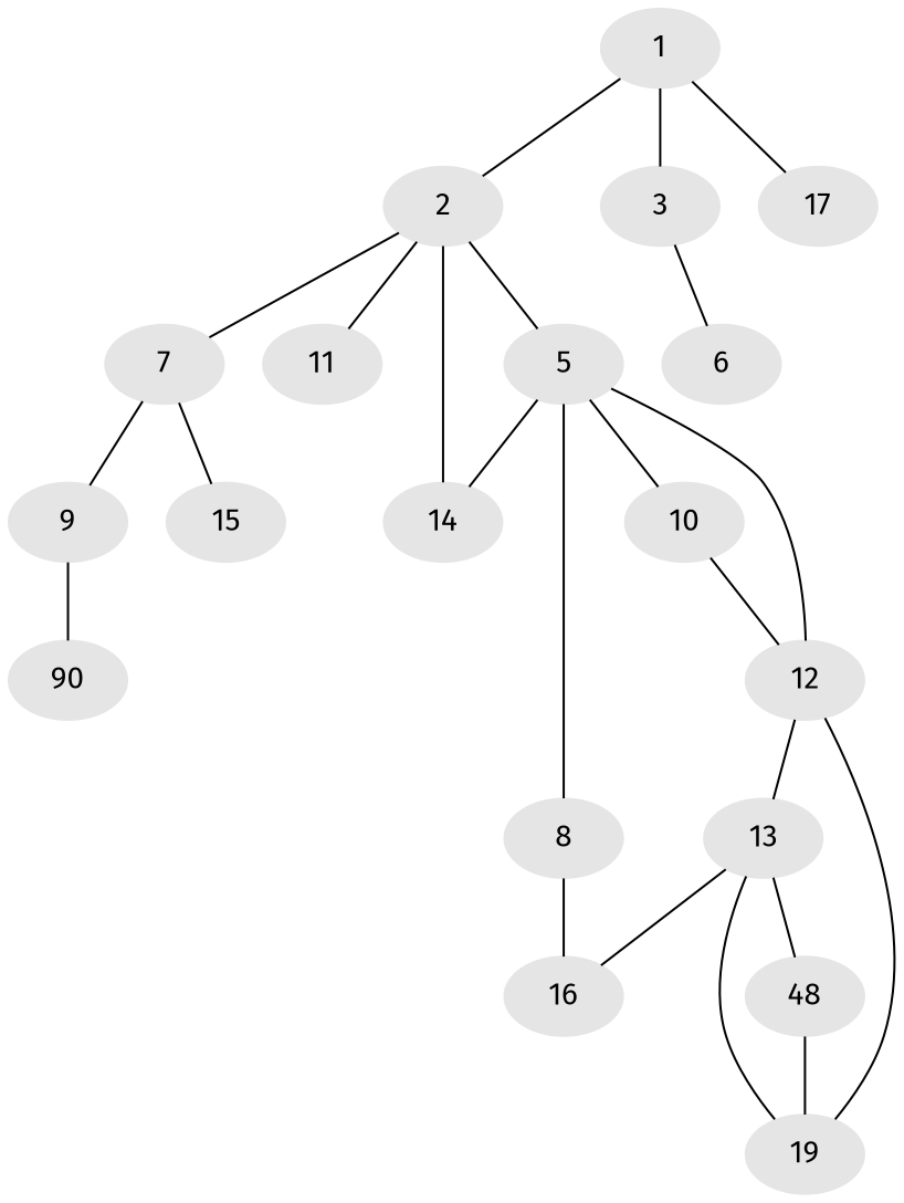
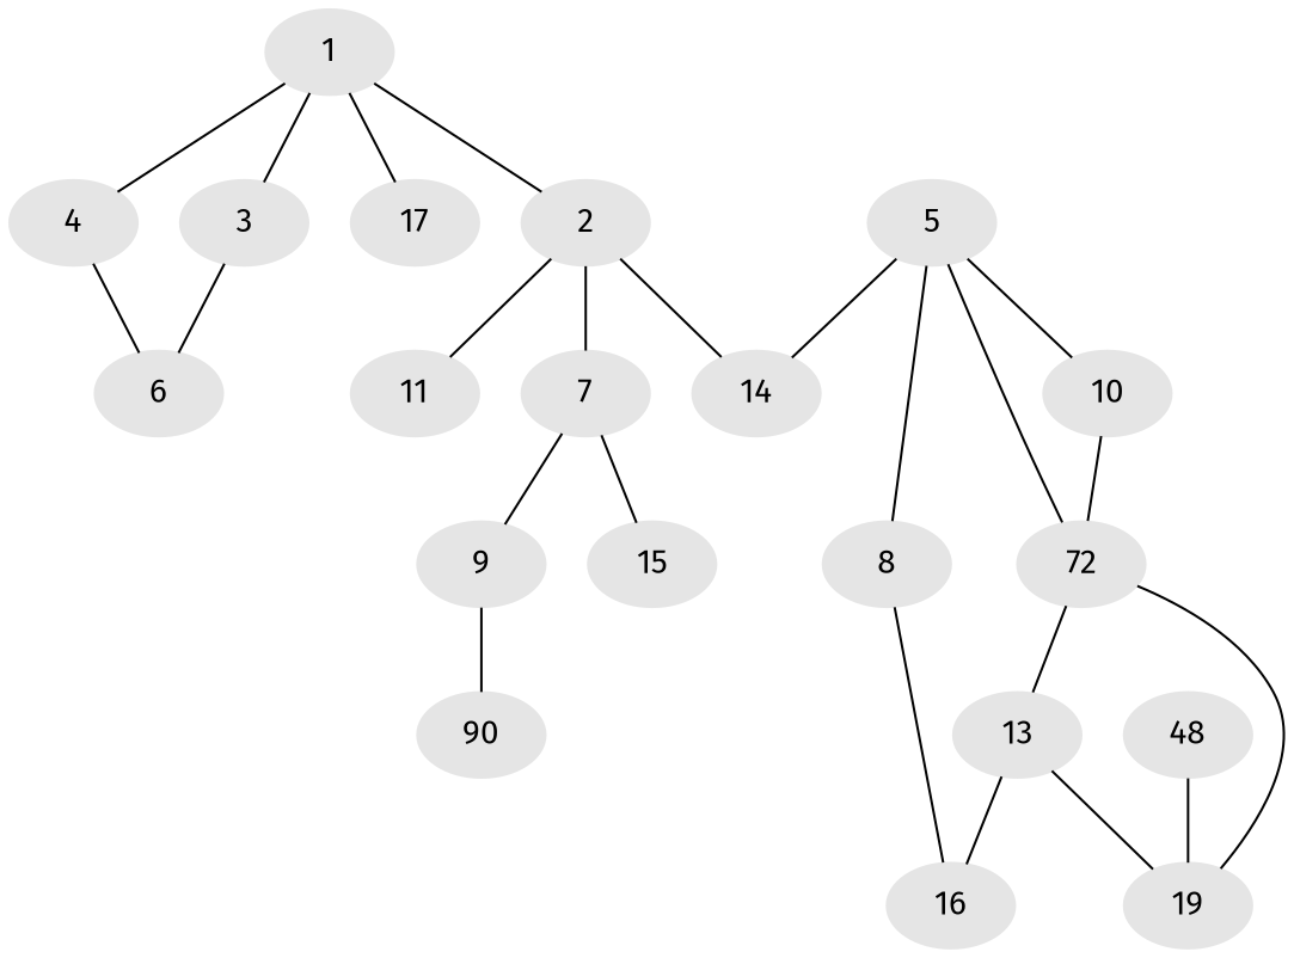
  graph {
    fontname="Fira Sans"
    node [color=gray90 fontname="Fira Sans" style=filled]
    edge [fontname="Fira Sans"]
    1
    2
    3
+   4
    17
    5
    7
    11
    14
    6
    8
    10
-   12
+   12 [label=72]
    9
    15
    16
    13
    19
    n19 [label=90]
    n20 [label=48]
    1 -- 2
    1 -- 3
+   1 -- 4
    1 -- 17
-   2 -- 5
    2 -- 7
    2 -- 11
    2 -- 14
    3 -- 6
+   4 -- 6
    5 -- 14
    5 -- 8
    5 -- 10
    5 -- 12
    7 -- 9
    7 -- 15
    8 -- 16
    10 -- 12
    12 -- 13
    12 -- 19
    9 -- n19
    13 -- 16
    13 -- 19
-   13 -- n20
    n20 -- 19
  }
